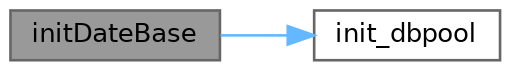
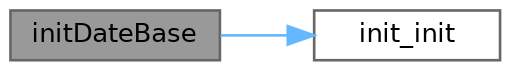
  digraph {
    rankdir=LR
    fontname="DejaVu Sans"
    node [fontname="DejaVu Sans" fontsize=10 shape=box style=filled]
    n1 [color=gray40 fillcolor=grey60 fontcolor=black height=0.2 label=initDateBase width=0.4]
-   n2 [color=grey40 fillcolor=white height=0.2 label=init_dbpool width=0.4]
+   n2 [color=grey40 fillcolor=white height=0.2 label=init_init width=0.4]
    n1 -> n2 [color=steelblue1 fontname="DejaVu Sans" fontsize=10 labelfontname=Helvetica labelfontsize=10 style=solid]
  }
